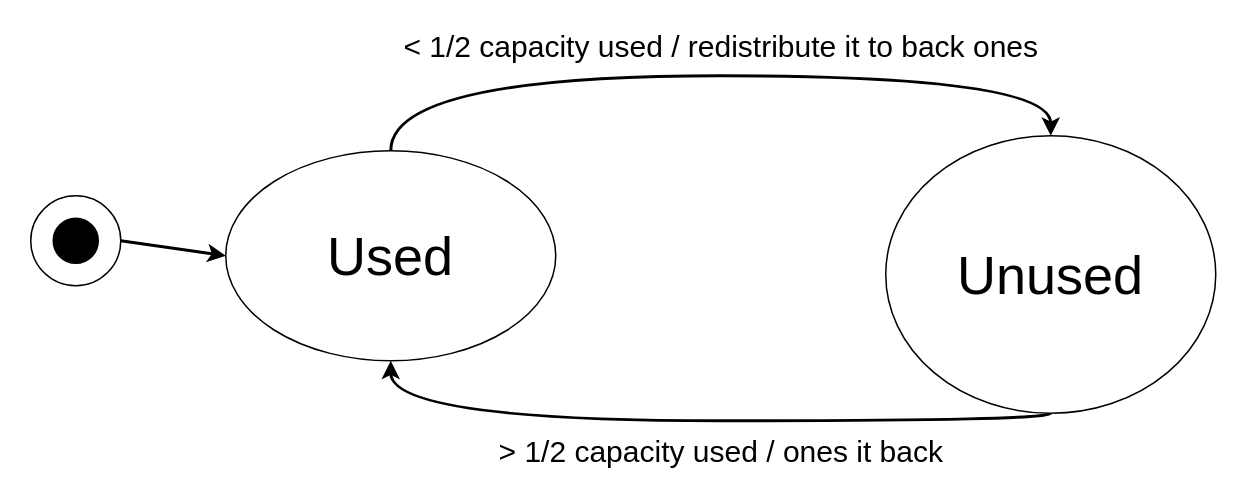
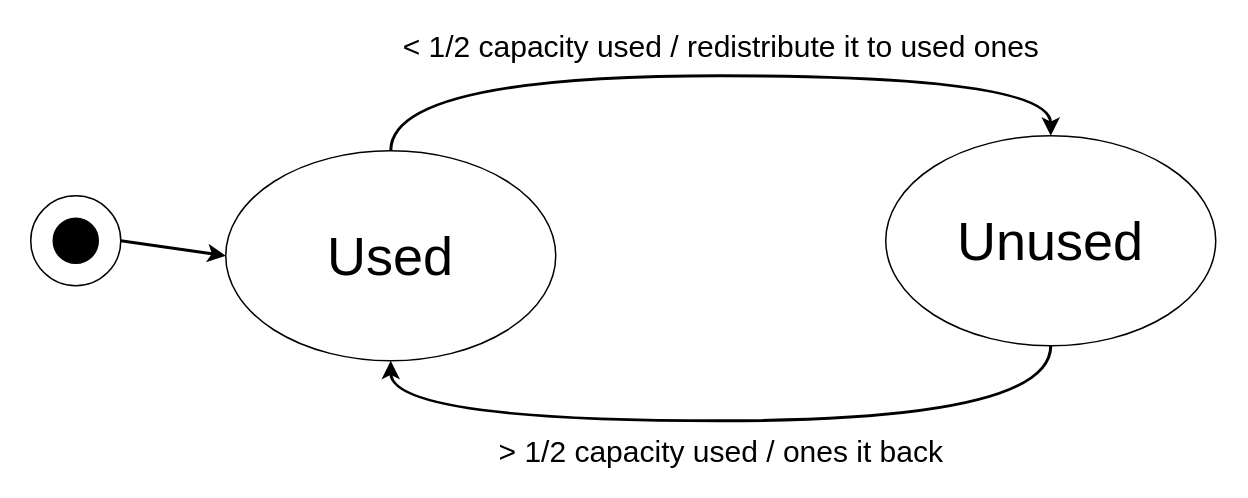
  <mxCell id="0" />
  <mxCell id="1" parent="0" />
  <mxCell id="2" value="&lt;font style=&quot;font-size: 36px&quot;&gt;Used&lt;/font&gt;" style="ellipse;whiteSpace=wrap;html=1;" vertex="1" parent="1"><mxGeometry x="150" y="100" width="220" height="140" as="geometry" /></mxCell>
- <mxCell id="3" value="&lt;font style=&quot;font-size: 36px&quot;&gt;Unused&lt;/font&gt;" style="ellipse;whiteSpace=wrap;html=1;" vertex="1" parent="1"><mxGeometry x="590" y="90" width="220" height="185" as="geometry" /></mxCell>
+ <mxCell id="3" value="&lt;font style=&quot;font-size: 36px&quot;&gt;Unused&lt;/font&gt;" style="ellipse;whiteSpace=wrap;html=1;" vertex="1" parent="1"><mxGeometry x="590" y="90" width="220" height="140" as="geometry" /></mxCell>
  <mxCell id="4" value="" style="endArrow=classic;html=1;edgeStyle=orthogonalEdgeStyle;curved=1;entryX=0.5;entryY=0;entryDx=0;entryDy=0;exitX=0.5;exitY=0;exitDx=0;exitDy=0;startArrow=none;startFill=0;endFill=1;fillColor=#d5e8d4;strokeColor=#000000;strokeWidth=2;" edge="1" parent="1" source="2" target="3"><mxGeometry width="50" height="50" relative="1" as="geometry"><mxPoint x="150" y="300" as="sourcePoint" /><mxPoint x="200" y="250" as="targetPoint" /><Array as="points"><mxPoint x="260" y="50" /><mxPoint x="700" y="50" /></Array></mxGeometry></mxCell>
- <mxCell id="5" value="&lt;font style=&quot;font-size: 20px&quot;&gt;&amp;lt; 1/2 capacity used / redistribute it to back ones&lt;/font&gt;" style="text;html=1;align=center;verticalAlign=middle;resizable=0;points=[];autosize=1;" vertex="1" parent="1"><mxGeometry x="260" y="20" width="440" height="20" as="geometry" /></mxCell>
+ <mxCell id="5" value="&lt;font style=&quot;font-size: 20px&quot;&gt;&amp;lt; 1/2 capacity used / redistribute it to used ones&lt;/font&gt;" style="text;html=1;align=center;verticalAlign=middle;resizable=0;points=[];autosize=1;" vertex="1" parent="1"><mxGeometry x="260" y="20" width="440" height="20" as="geometry" /></mxCell>
  <mxCell id="6" value="" style="endArrow=none;html=1;edgeStyle=orthogonalEdgeStyle;curved=1;entryX=0.5;entryY=1;entryDx=0;entryDy=0;exitX=0.5;exitY=1;exitDx=0;exitDy=0;startArrow=classic;startFill=1;endFill=0;fillColor=#d5e8d4;strokeColor=#000000;strokeWidth=2;" edge="1" parent="1" source="2" target="3"><mxGeometry width="50" height="50" relative="1" as="geometry"><mxPoint x="270" y="350" as="sourcePoint" /><mxPoint x="710" y="350" as="targetPoint" /><Array as="points"><mxPoint x="260" y="280" /><mxPoint x="700" y="280" /></Array></mxGeometry></mxCell>
  <mxCell id="7" value="&lt;font style=&quot;font-size: 20px&quot;&gt;&amp;gt; 1/2 capacity used / ones it back&lt;/font&gt;" style="text;html=1;align=center;verticalAlign=middle;resizable=0;points=[];autosize=1;" vertex="1" parent="1"><mxGeometry x="325" y="290" width="310" height="20" as="geometry" /></mxCell>
  <mxCell id="8" value="" style="ellipse;whiteSpace=wrap;html=1;aspect=fixed;" vertex="1" parent="1"><mxGeometry x="20" y="130" width="60" height="60" as="geometry" /></mxCell>
  <mxCell id="9" value="" style="ellipse;whiteSpace=wrap;html=1;aspect=fixed;fillColor=#000000;" vertex="1" parent="1"><mxGeometry x="35" y="145" width="30" height="30" as="geometry" /></mxCell>
  <mxCell id="10" value="" style="endArrow=classic;html=1;strokeColor=#000000;entryX=0;entryY=0.5;entryDx=0;entryDy=0;exitX=1;exitY=0.5;exitDx=0;exitDy=0;strokeWidth=2;" edge="1" parent="1" source="8" target="2"><mxGeometry width="50" height="50" relative="1" as="geometry"><mxPoint x="20" y="380" as="sourcePoint" /><mxPoint x="70" y="330" as="targetPoint" /></mxGeometry></mxCell>
